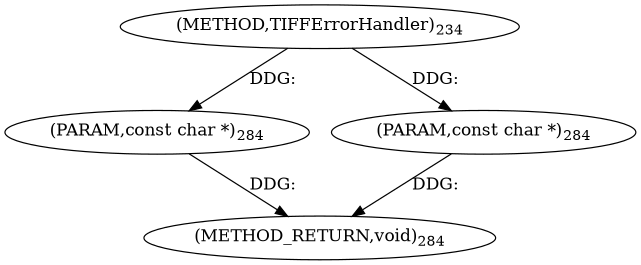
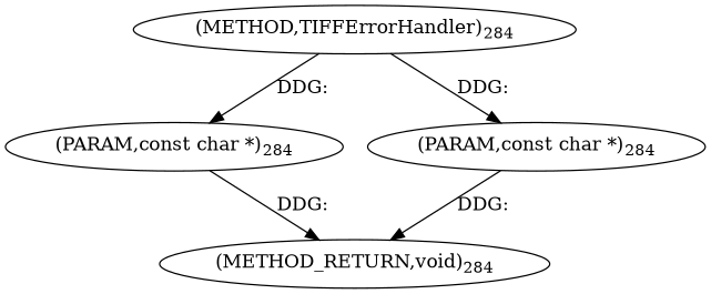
  digraph {
-   n1 [label=<(METHOD,TIFFErrorHandler)<SUB>234</SUB>>]
+   n1 [label=<(METHOD,TIFFErrorHandler)<SUB>284</SUB>>]
    n2 [label=<(PARAM,const char *)<SUB>284</SUB>>]
    n3 [label=<(PARAM,const char *)<SUB>284</SUB>>]
    n4 [label=<(METHOD_RETURN,void)<SUB>284</SUB>>]
    n1 -> n2 [label="DDG: "]
    n1 -> n3 [label="DDG: "]
    n2 -> n4 [label="DDG: "]
    n3 -> n4 [label="DDG: "]
  }
